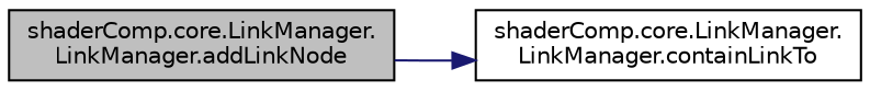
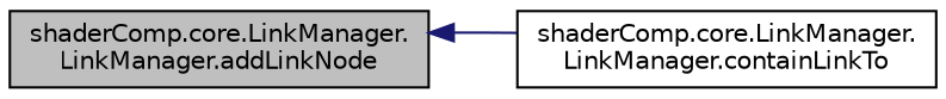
  digraph {
    rankdir=LR
    node [color=black fontname=Helvetica fontsize=10 shape=record style=filled]
    n1 [fillcolor=grey75 fontcolor=black height=0.2 label="shaderComp.core.LinkManager.\lLinkManager.addLinkNode" width=0.4]
    n2 [fillcolor=white height=0.2 label="shaderComp.core.LinkManager.\lLinkManager.containLinkTo" width=0.4]
-   n1 -> n2 [color=midnightblue fontname=Helvetica fontsize=10 labelfontname=Helvetica labelfontsize=10 style=solid]
+   n2 -> n1 [color=midnightblue fontname=Helvetica fontsize=10 labelfontname=Helvetica labelfontsize=10 style=solid]
  }
